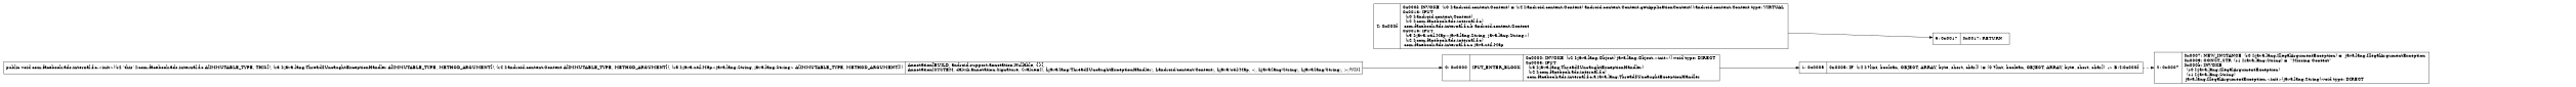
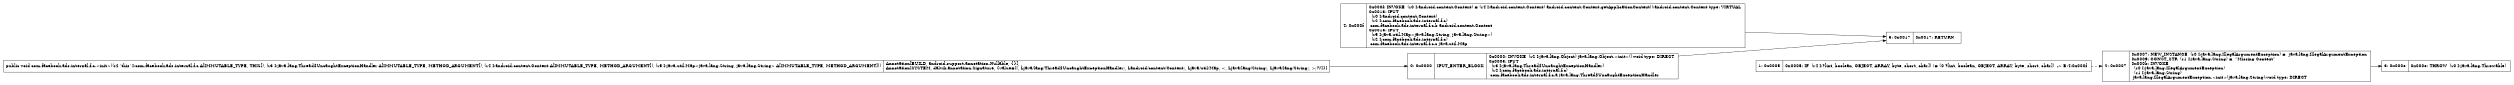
  digraph {
    rankdir=LR
    node [shape=record]
    n1 [label="{0\:\ 0x0000|IPUT_ENTER_BLOCK\l|0x0000: INVOKE  (r2 I:java.lang.Object) java.lang.Object.\<init\>():void type: DIRECT \l0x0003: IPUT  \l  (r3 I:java.lang.Thread$UncaughtExceptionHandler)\l  (r2 I:com.facebook.ads.internal.f.c)\l com.facebook.ads.internal.f.c.a java.lang.Thread$UncaughtExceptionHandler \l}"]
    n2 [label="{1\:\ 0x0005|0x0005: IF  (r4 I:?[int, boolean, OBJECT, ARRAY, byte, short, char]) != (0 ?[int, boolean, OBJECT, ARRAY, byte, short, char])  \-\> B:4:0x000f \l}"]
    n3 [label="{2\:\ 0x0007|0x0007: NEW_INSTANCE  (r0 I:java.lang.IllegalArgumentException) =  java.lang.IllegalArgumentException \l0x0009: CONST_STR  (r1 I:java.lang.String) =  \"Missing Context\" \l0x000b: INVOKE  \l  (r0 I:java.lang.IllegalArgumentException)\l  (r1 I:java.lang.String)\l java.lang.IllegalArgumentException.\<init\>(java.lang.String):void type: DIRECT \l}"]
+   n4 [label="{3\:\ 0x000e|0x000e: THROW  (r0 I:java.lang.Throwable) \l}"]
    n5 [label="{4\:\ 0x000f|0x000f: INVOKE  (r0 I:android.content.Context) = (r4 I:android.content.Context) android.content.Context.getApplicationContext():android.content.Context type: VIRTUAL \l0x0013: IPUT  \l  (r0 I:android.content.Context)\l  (r2 I:com.facebook.ads.internal.f.c)\l com.facebook.ads.internal.f.c.b android.content.Context \l0x0015: IPUT  \l  (r5 I:java.util.Map\<java.lang.String, java.lang.String\>)\l  (r2 I:com.facebook.ads.internal.f.c)\l com.facebook.ads.internal.f.c.c java.util.Map \l}"]
    n6 [label="{5\:\ 0x0017|0x0017: RETURN   \l}"]
    n7 [label="{public void com.facebook.ads.internal.f.c.\<init\>((r2 'this' I:com.facebook.ads.internal.f.c A[IMMUTABLE_TYPE, THIS]), (r3 I:java.lang.Thread$UncaughtExceptionHandler A[IMMUTABLE_TYPE, METHOD_ARGUMENT]), (r4 I:android.content.Context A[IMMUTABLE_TYPE, METHOD_ARGUMENT]), (r5 I:java.util.Map\<java.lang.String, java.lang.String\> A[IMMUTABLE_TYPE, METHOD_ARGUMENT]))  | Annotation[BUILD, android.support.annotation.Nullable, \{\}], , \lAnnotation[SYSTEM, dalvik.annotation.Signature, \{value=[(, Ljava\/lang\/Thread$UncaughtExceptionHandler;, Landroid\/content\/Context;, Ljava\/util\/Map, \<, Ljava\/lang\/String;, Ljava\/lang\/String;, \>;)V]\}]\l}"]
-   n1 -> n2
+   n1 -> n6
    n2 -> n3 [style=dashed]
+   n3 -> n4
    n5 -> n6
    n7 -> n1
  }
